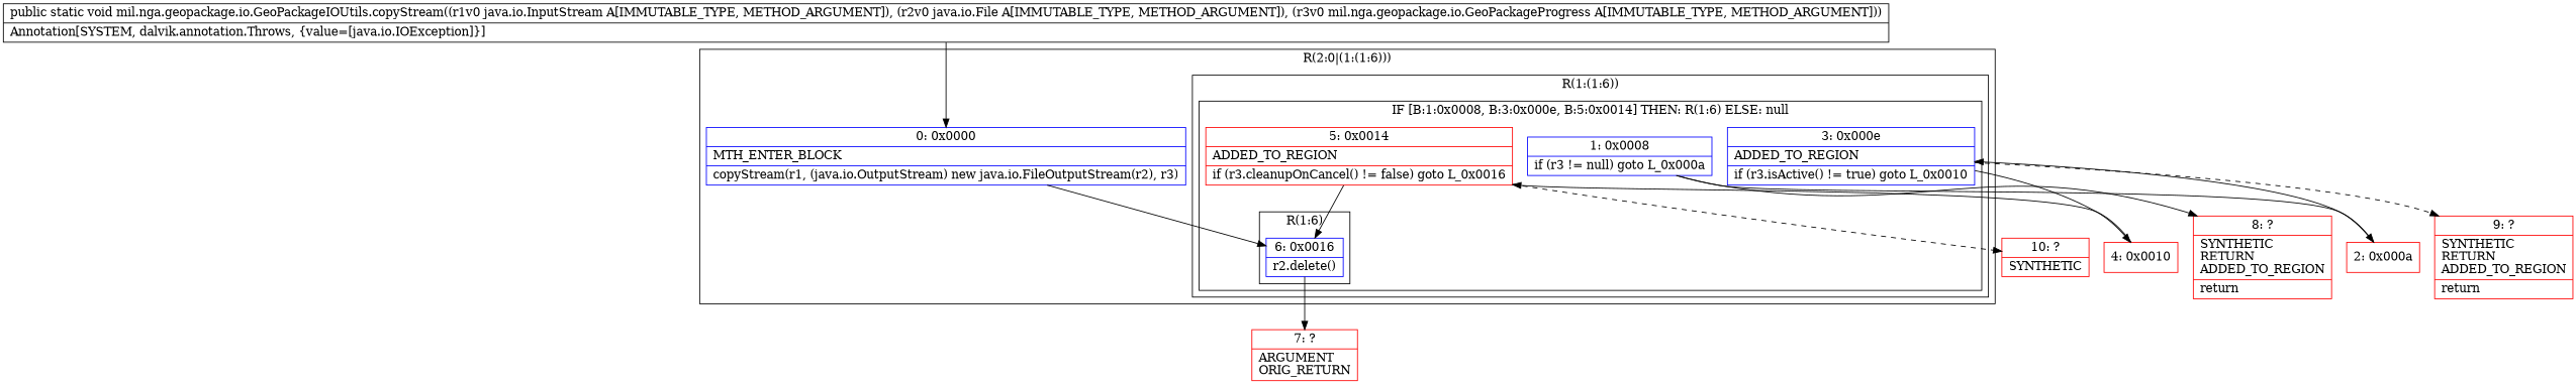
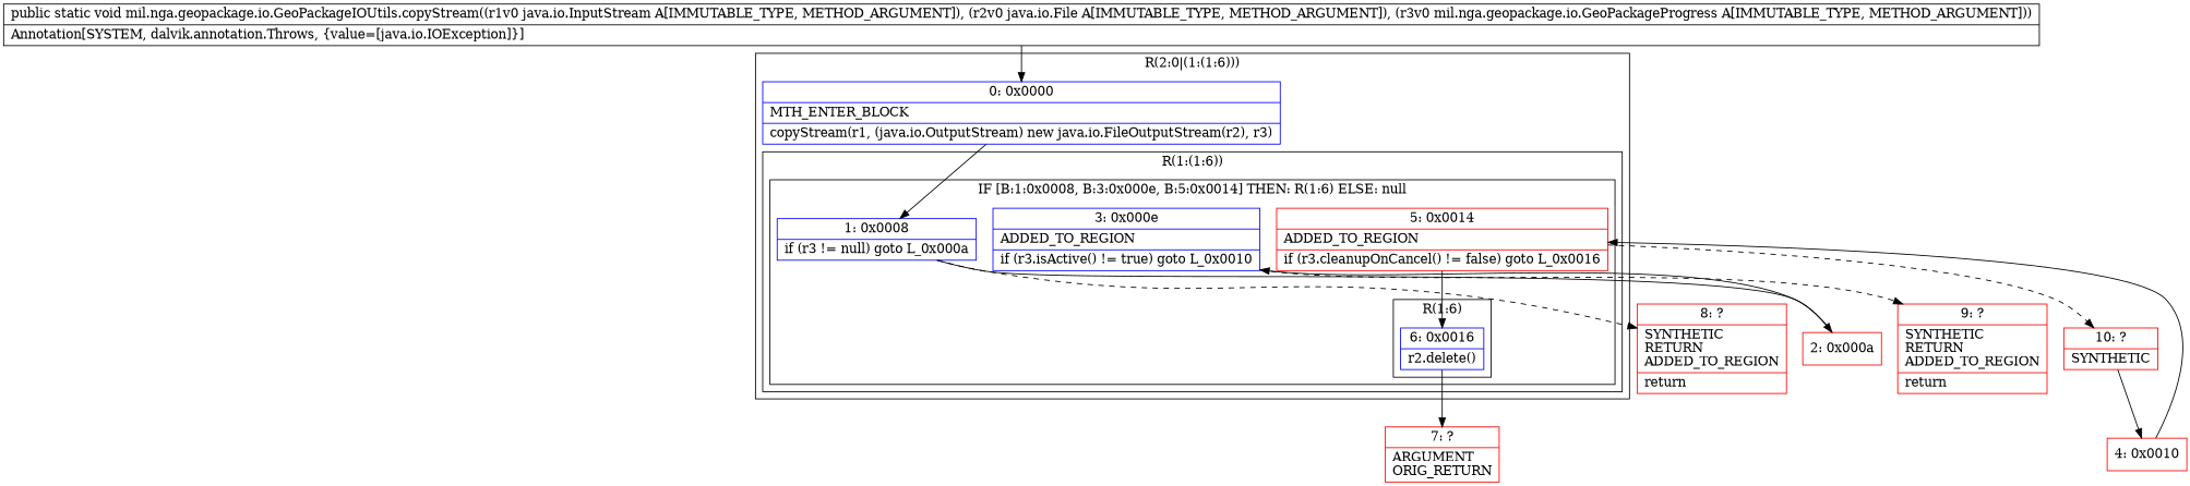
  digraph {
    node [color=red shape=record]
    n1 [color=blue label="{6\:\ 0x0016|r2.delete()\l}"]
    n2 [color=blue label="{1\:\ 0x0008|if (r3 != null) goto L_0x000a\l}"]
    n3 [color=blue label="{3\:\ 0x000e|ADDED_TO_REGION\l|if (r3.isActive() != true) goto L_0x0010\l}"]
    n4 [label="{5\:\ 0x0014|ADDED_TO_REGION\l|if (r3.cleanupOnCancel() != false) goto L_0x0016\l}"]
    n5 [color=blue label="{0\:\ 0x0000|MTH_ENTER_BLOCK\l|copyStream(r1, (java.io.OutputStream) new java.io.FileOutputStream(r2), r3)\l}"]
    n6 [label="{7\:\ ?|ARGUMENT\lORIG_RETURN\l}"]
    n7 [label="{2\:\ 0x000a}"]
    n8 [label="{8\:\ ?|SYNTHETIC\lRETURN\lADDED_TO_REGION\l|return\l}"]
    n9 [label="{4\:\ 0x0010}"]
    n10 [label="{9\:\ ?|SYNTHETIC\lRETURN\lADDED_TO_REGION\l|return\l}"]
    n11 [label="{10\:\ ?|SYNTHETIC\l}"]
    n12 [label="{public static void mil.nga.geopackage.io.GeoPackageIOUtils.copyStream((r1v0 java.io.InputStream A[IMMUTABLE_TYPE, METHOD_ARGUMENT]), (r2v0 java.io.File A[IMMUTABLE_TYPE, METHOD_ARGUMENT]), (r3v0 mil.nga.geopackage.io.GeoPackageProgress A[IMMUTABLE_TYPE, METHOD_ARGUMENT]))  | Annotation[SYSTEM, dalvik.annotation.Throws, \{value=[java.io.IOException]\}]\l}" color=""]
    subgraph cluster_1 {
      label="R(2:0|(1:(1:6)))"
      n5
      subgraph cluster_2 {
        label="R(1:(1:6))"
        subgraph cluster_3 {
          label="IF [B:1:0x0008, B:3:0x000e, B:5:0x0014] THEN: R(1:6) ELSE: null"
          n2
          n3
          n4
          subgraph cluster_4 {
            label="R(1:6)"
            n1
          }
        }
      }
    }
    n1 -> n6
    n2 -> n7
-   n2 -> n8 [style=solid]
-   n3 -> n9
+   n2 -> n8 [style=dashed]
+   n11 -> n9
    n3 -> n10 [style=dashed]
    n4 -> n1
    n4 -> n11 [style=dashed]
-   n5 -> n1
+   n5 -> n2
    n7 -> n3
    n9 -> n4
    n12 -> n5
  }
